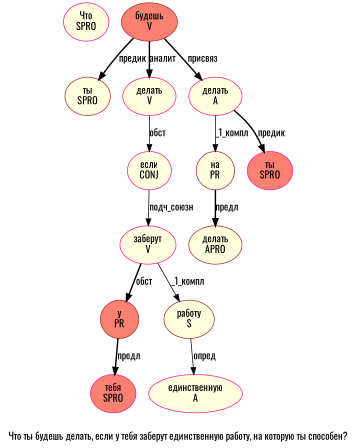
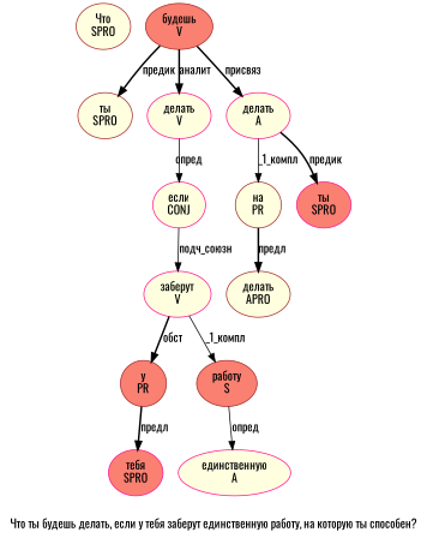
  digraph {
    fontname=Oswald
    label="Что ты будешь делать, если у тебя заберут единственную работу, на которую ты способен?"
    node [color=deeppink fillcolor=lightyellow fontname=Oswald penwidth=1 shape=ellipse style=filled]
    edge [fontname=Oswald style=bold]
-   n1 [label="Что\nSPRO"]
+   n1 [color=brown label="Что\nSPRO"]
    n2 [color=brown label="ты\nSPRO"]
    n3 [color=brown fillcolor=salmon label="будешь\nV"]
    n4 [label="делать\nV"]
    n5 [label="делать\nA"]
    n6 [label="если\nCONJ"]
    n7 [color=brown label="на\nPR"]
    n8 [fillcolor=salmon label="ты\nSPRO"]
    n9 [label="заберут\nV"]
    n10 [color=brown fillcolor=salmon label="у\nPR"]
-   n11 [color=brown label="работу\nS"]
+   n11 [color=brown fillcolor=salmon label="работу\nS"]
    n12 [fillcolor=salmon label="тебя\nSPRO"]
    n13 [label="единственную\nA"]
    n14 [color=brown label="делать\nAPRO"]
    n3 -> n2 [label="предик"]
    n3 -> n4 [label="аналит"]
    n3 -> n5 [label="присвяз"]
-   n4 -> n6 [label="обст" style=solid]
+   n4 -> n6 [label="опред" style=solid]
    n5 -> n7 [label="_1_компл" style=solid]
    n5 -> n8 [label="предик"]
    n6 -> n9 [label="подч_союзн" style=solid]
    n7 -> n14 [label="предл"]
    n9 -> n10 [label="обст"]
    n9 -> n11 [label="_1_компл" style=solid]
    n10 -> n12 [label="предл"]
    n11 -> n13 [label="опред" style=solid]
  }
